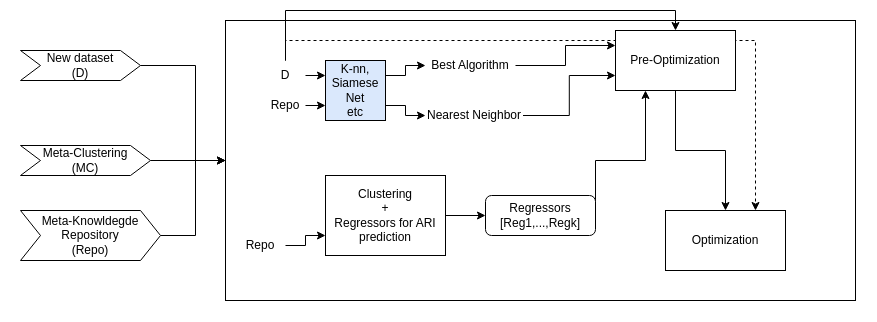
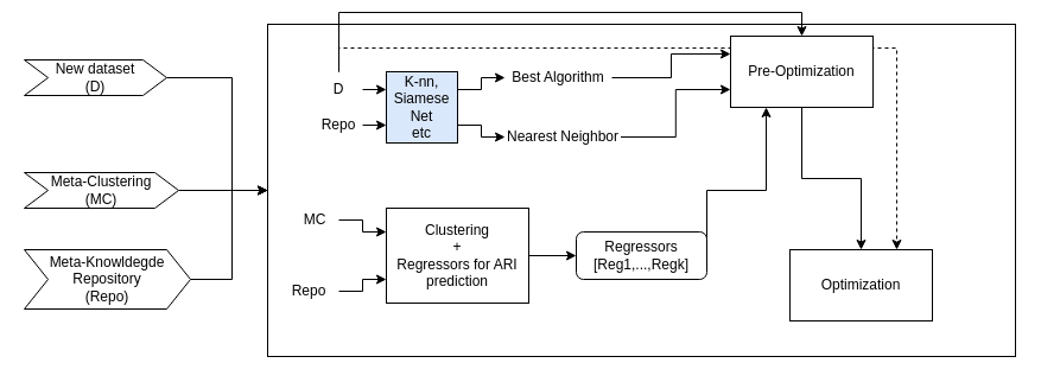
  <mxCell id="0" />
  <mxCell id="1" parent="0" />
  <mxCell id="2" style="edgeStyle=orthogonalEdgeStyle;rounded=0;orthogonalLoop=1;jettySize=auto;html=1;exitX=1;exitY=0.5;exitDx=0;exitDy=0;entryX=0;entryY=0.5;entryDx=0;entryDy=0;" edge="1" parent="1" source="3" target="8"><mxGeometry relative="1" as="geometry"><Array as="points"><mxPoint x="195" y="65" /><mxPoint x="195" y="160" /></Array></mxGeometry></mxCell>
  <mxCell id="3" value="&lt;div&gt;New dataset&lt;/div&gt;&lt;div&gt;(D)&lt;br&gt;&lt;/div&gt;" style="shape=step;perimeter=stepPerimeter;whiteSpace=wrap;html=1;fixedSize=1;" vertex="1" parent="1"><mxGeometry x="20" y="50" width="120" height="30" as="geometry" /></mxCell>
  <mxCell id="4" style="edgeStyle=orthogonalEdgeStyle;rounded=0;orthogonalLoop=1;jettySize=auto;html=1;exitX=1;exitY=0.5;exitDx=0;exitDy=0;entryX=0;entryY=0.5;entryDx=0;entryDy=0;" edge="1" parent="1" source="5" target="8"><mxGeometry relative="1" as="geometry" /></mxCell>
  <mxCell id="5" value="&lt;div&gt;Meta-Clustering&lt;/div&gt;&lt;div&gt;(MC)&lt;br&gt;&lt;/div&gt;" style="shape=step;perimeter=stepPerimeter;whiteSpace=wrap;html=1;fixedSize=1;" vertex="1" parent="1"><mxGeometry x="20" y="145" width="130" height="30" as="geometry" /></mxCell>
  <mxCell id="6" style="edgeStyle=orthogonalEdgeStyle;rounded=0;orthogonalLoop=1;jettySize=auto;html=1;exitX=1;exitY=0.5;exitDx=0;exitDy=0;entryX=0;entryY=0.5;entryDx=0;entryDy=0;" edge="1" parent="1" source="7" target="8"><mxGeometry relative="1" as="geometry"><mxPoint x="255" y="235" as="targetPoint" /><Array as="points"><mxPoint x="195" y="235" /><mxPoint x="195" y="160" /></Array></mxGeometry></mxCell>
  <mxCell id="7" value="&lt;div&gt;Meta-Knowldegde&lt;/div&gt;&lt;div&gt;Repository&lt;/div&gt;&lt;div&gt;(Repo)&lt;br&gt;&lt;/div&gt;" style="shape=step;perimeter=stepPerimeter;whiteSpace=wrap;html=1;fixedSize=1;" vertex="1" parent="1"><mxGeometry x="20" y="210" width="140" height="50" as="geometry" /></mxCell>
  <mxCell id="8" value="" style="rounded=0;whiteSpace=wrap;html=1;" vertex="1" parent="1"><mxGeometry x="225" y="20" width="630" height="280" as="geometry" /></mxCell>
  <mxCell id="9" style="edgeStyle=orthogonalEdgeStyle;rounded=0;orthogonalLoop=1;jettySize=auto;html=1;exitX=1;exitY=0.5;exitDx=0;exitDy=0;entryX=0;entryY=0.25;entryDx=0;entryDy=0;" edge="1" parent="1" source="12" target="17"><mxGeometry relative="1" as="geometry" /></mxCell>
  <mxCell id="10" style="edgeStyle=orthogonalEdgeStyle;rounded=0;orthogonalLoop=1;jettySize=auto;html=1;exitX=0.5;exitY=0;exitDx=0;exitDy=0;entryX=0.5;entryY=0;entryDx=0;entryDy=0;" edge="1" parent="1" source="12" target="31"><mxGeometry relative="1" as="geometry" /></mxCell>
  <mxCell id="11" style="edgeStyle=orthogonalEdgeStyle;rounded=0;orthogonalLoop=1;jettySize=auto;html=1;exitX=0.5;exitY=0;exitDx=0;exitDy=0;entryX=0.75;entryY=0;entryDx=0;entryDy=0;dashed=1;" edge="1" parent="1" source="12" target="32"><mxGeometry relative="1" as="geometry" /></mxCell>
  <mxCell id="12" value="D" style="text;html=1;strokeColor=none;fillColor=none;align=center;verticalAlign=middle;whiteSpace=wrap;rounded=0;" vertex="1" parent="1"><mxGeometry x="265" y="60" width="40" height="30" as="geometry" /></mxCell>
  <mxCell id="13" style="edgeStyle=orthogonalEdgeStyle;rounded=0;orthogonalLoop=1;jettySize=auto;html=1;exitX=1;exitY=0.5;exitDx=0;exitDy=0;entryX=0;entryY=0.75;entryDx=0;entryDy=0;" edge="1" parent="1" source="14" target="17"><mxGeometry relative="1" as="geometry" /></mxCell>
  <mxCell id="14" value="Repo" style="text;html=1;strokeColor=none;fillColor=none;align=center;verticalAlign=middle;whiteSpace=wrap;rounded=0;" vertex="1" parent="1"><mxGeometry x="265" y="90" width="40" height="30" as="geometry" /></mxCell>
  <mxCell id="15" style="edgeStyle=orthogonalEdgeStyle;rounded=0;orthogonalLoop=1;jettySize=auto;html=1;exitX=1;exitY=0.25;exitDx=0;exitDy=0;" edge="1" parent="1" source="17" target="19"><mxGeometry relative="1" as="geometry" /></mxCell>
  <mxCell id="16" style="edgeStyle=orthogonalEdgeStyle;rounded=0;orthogonalLoop=1;jettySize=auto;html=1;exitX=1;exitY=0.75;exitDx=0;exitDy=0;entryX=0;entryY=0.5;entryDx=0;entryDy=0;" edge="1" parent="1" source="17" target="21"><mxGeometry relative="1" as="geometry"><Array as="points"><mxPoint x="405" y="105" /><mxPoint x="405" y="115" /></Array></mxGeometry></mxCell>
  <mxCell id="17" value="&lt;div&gt;K-nn,&lt;/div&gt;&lt;div&gt;Siamese Net&lt;/div&gt;&lt;div&gt;etc&lt;br&gt;&lt;/div&gt;" style="whiteSpace=wrap;html=1;aspect=fixed;fillColor=#dae8fc;" vertex="1" parent="1"><mxGeometry x="325" y="60" width="60" height="60" as="geometry" /></mxCell>
  <mxCell id="18" style="edgeStyle=orthogonalEdgeStyle;rounded=0;orthogonalLoop=1;jettySize=auto;html=1;exitX=1;exitY=0.5;exitDx=0;exitDy=0;entryX=0;entryY=0.25;entryDx=0;entryDy=0;" edge="1" parent="1" source="19" target="31"><mxGeometry relative="1" as="geometry" /></mxCell>
  <mxCell id="19" value="Best Algorithm" style="text;html=1;strokeColor=none;fillColor=none;align=center;verticalAlign=middle;whiteSpace=wrap;rounded=0;" vertex="1" parent="1"><mxGeometry x="425" y="50" width="90" height="30" as="geometry" /></mxCell>
  <mxCell id="20" style="edgeStyle=orthogonalEdgeStyle;rounded=0;orthogonalLoop=1;jettySize=auto;html=1;exitX=1;exitY=0.5;exitDx=0;exitDy=0;entryX=0;entryY=0.75;entryDx=0;entryDy=0;" edge="1" parent="1" source="21" target="31"><mxGeometry relative="1" as="geometry" /></mxCell>
  <mxCell id="21" value="Nearest Neighbor" style="text;html=1;strokeColor=none;fillColor=none;align=center;verticalAlign=middle;whiteSpace=wrap;rounded=0;" vertex="1" parent="1"><mxGeometry x="425" y="100" width="97.5" height="30" as="geometry" /></mxCell>
+ <mxCell id="22" style="edgeStyle=orthogonalEdgeStyle;rounded=0;orthogonalLoop=1;jettySize=auto;html=1;exitX=1;exitY=0.5;exitDx=0;exitDy=0;entryX=0;entryY=0.25;entryDx=0;entryDy=0;" edge="1" parent="1" source="23" target="27"><mxGeometry relative="1" as="geometry" /></mxCell>
+ <mxCell id="23" value="MC" style="text;html=1;strokeColor=none;fillColor=none;align=center;verticalAlign=middle;whiteSpace=wrap;rounded=0;" vertex="1" parent="1"><mxGeometry x="245" y="170" width="40" height="30" as="geometry" /></mxCell>
  <mxCell id="24" style="edgeStyle=orthogonalEdgeStyle;rounded=0;orthogonalLoop=1;jettySize=auto;html=1;exitX=1;exitY=0.5;exitDx=0;exitDy=0;entryX=0;entryY=0.75;entryDx=0;entryDy=0;" edge="1" parent="1" source="25" target="27"><mxGeometry relative="1" as="geometry" /></mxCell>
  <mxCell id="25" value="Repo" style="text;html=1;strokeColor=none;fillColor=none;align=center;verticalAlign=middle;whiteSpace=wrap;rounded=0;" vertex="1" parent="1"><mxGeometry x="235" y="230" width="50" height="30" as="geometry" /></mxCell>
  <mxCell id="26" style="edgeStyle=orthogonalEdgeStyle;rounded=0;orthogonalLoop=1;jettySize=auto;html=1;exitX=1;exitY=0.5;exitDx=0;exitDy=0;entryX=0;entryY=0.5;entryDx=0;entryDy=0;" edge="1" parent="1" source="27" target="29"><mxGeometry relative="1" as="geometry" /></mxCell>
  <mxCell id="27" value="&lt;div&gt;Clustering&lt;/div&gt;&lt;div&gt;+&lt;/div&gt;&lt;div&gt;Regressors for ARI&lt;/div&gt;&lt;div&gt;prediction&lt;br&gt;&lt;/div&gt;" style="rounded=0;whiteSpace=wrap;html=1;" vertex="1" parent="1"><mxGeometry x="325" y="175" width="120" height="80" as="geometry" /></mxCell>
  <mxCell id="28" style="edgeStyle=orthogonalEdgeStyle;rounded=0;orthogonalLoop=1;jettySize=auto;html=1;exitX=1;exitY=0.25;exitDx=0;exitDy=0;entryX=0.25;entryY=1;entryDx=0;entryDy=0;" edge="1" parent="1" source="29" target="31"><mxGeometry relative="1" as="geometry"><Array as="points"><mxPoint x="595" y="160" /><mxPoint x="645" y="160" /></Array></mxGeometry></mxCell>
  <mxCell id="29" value="&lt;div&gt;Regressors&lt;/div&gt;&lt;div&gt;[Reg1,...,Regk]&lt;br&gt;&lt;/div&gt;" style="rounded=1;whiteSpace=wrap;html=1;" vertex="1" parent="1"><mxGeometry x="485" y="195" width="110" height="40" as="geometry" /></mxCell>
  <mxCell id="30" style="edgeStyle=orthogonalEdgeStyle;rounded=0;orthogonalLoop=1;jettySize=auto;html=1;exitX=0.5;exitY=1;exitDx=0;exitDy=0;entryX=0.5;entryY=0;entryDx=0;entryDy=0;" edge="1" parent="1" source="31" target="32"><mxGeometry relative="1" as="geometry" /></mxCell>
  <mxCell id="31" value="Pre-Optimization" style="rounded=0;whiteSpace=wrap;html=1;" vertex="1" parent="1"><mxGeometry x="615" y="30" width="120" height="60" as="geometry" /></mxCell>
  <mxCell id="32" value="Optimization" style="rounded=0;whiteSpace=wrap;html=1;" vertex="1" parent="1"><mxGeometry x="665" y="210" width="120" height="60" as="geometry" /></mxCell>
